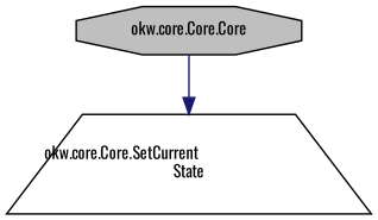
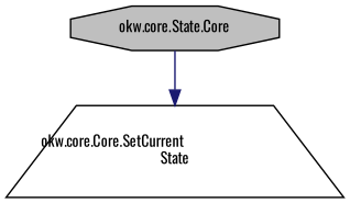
  digraph {
    rankdir=TB
    fontname=Oswald
    node [color=black fontname=Oswald fontsize=10 style=filled]
-   n1 [fillcolor=grey75 fontcolor=black height=0.2 label="okw.core.Core.Core" shape=octagon width=0.4]
+   n1 [fillcolor=grey75 fontcolor=black height=0.2 label="okw.core.State.Core" shape=octagon width=0.4]
    n2 [fillcolor=white height=0.2 label="okw.core.Core.SetCurrent\lState" shape=trapezium width=0.4]
    n1 -> n2 [color=midnightblue fontname=Oswald fontsize=10 labelfontname=Helvetica labelfontsize=10 style=solid]
  }
